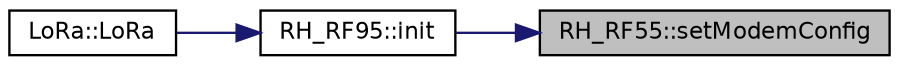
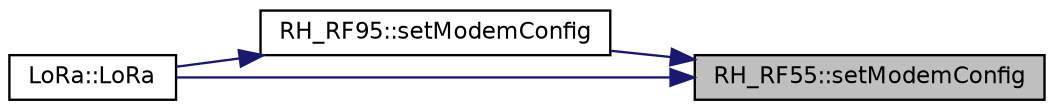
  digraph {
    rankdir=RL
    node [color=black fillcolor=white fontname=Helvetica fontsize=10 shape=record style=filled]
    edge [color=midnightblue dir=back fontname=Helvetica fontsize=10 labelfontname=Helvetica labelfontsize=10 style=solid]
    n1 [fillcolor=grey75 fontcolor=black height=0.2 label="RH_RF55::setModemConfig" width=0.4]
-   n2 [height=0.2 label="RH_RF95::init" width=0.4]
+   n2 [height=0.2 label="RH_RF95::setModemConfig" width=0.4]
    n3 [height=0.2 label="LoRa::LoRa" width=0.4]
    n1 -> n2
+   n1 -> n3
    n2 -> n3
  }
